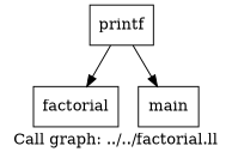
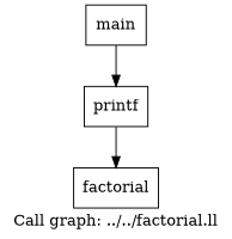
  digraph {
    label="Call graph: ../../factorial.ll"
    node [shape=record]
    n1 [label="{factorial}"]
    n2 [label="{main}"]
    n3 [label="{printf}"]
-   n3 -> n2
+   n2 -> n3
    n3 -> n1
  }
